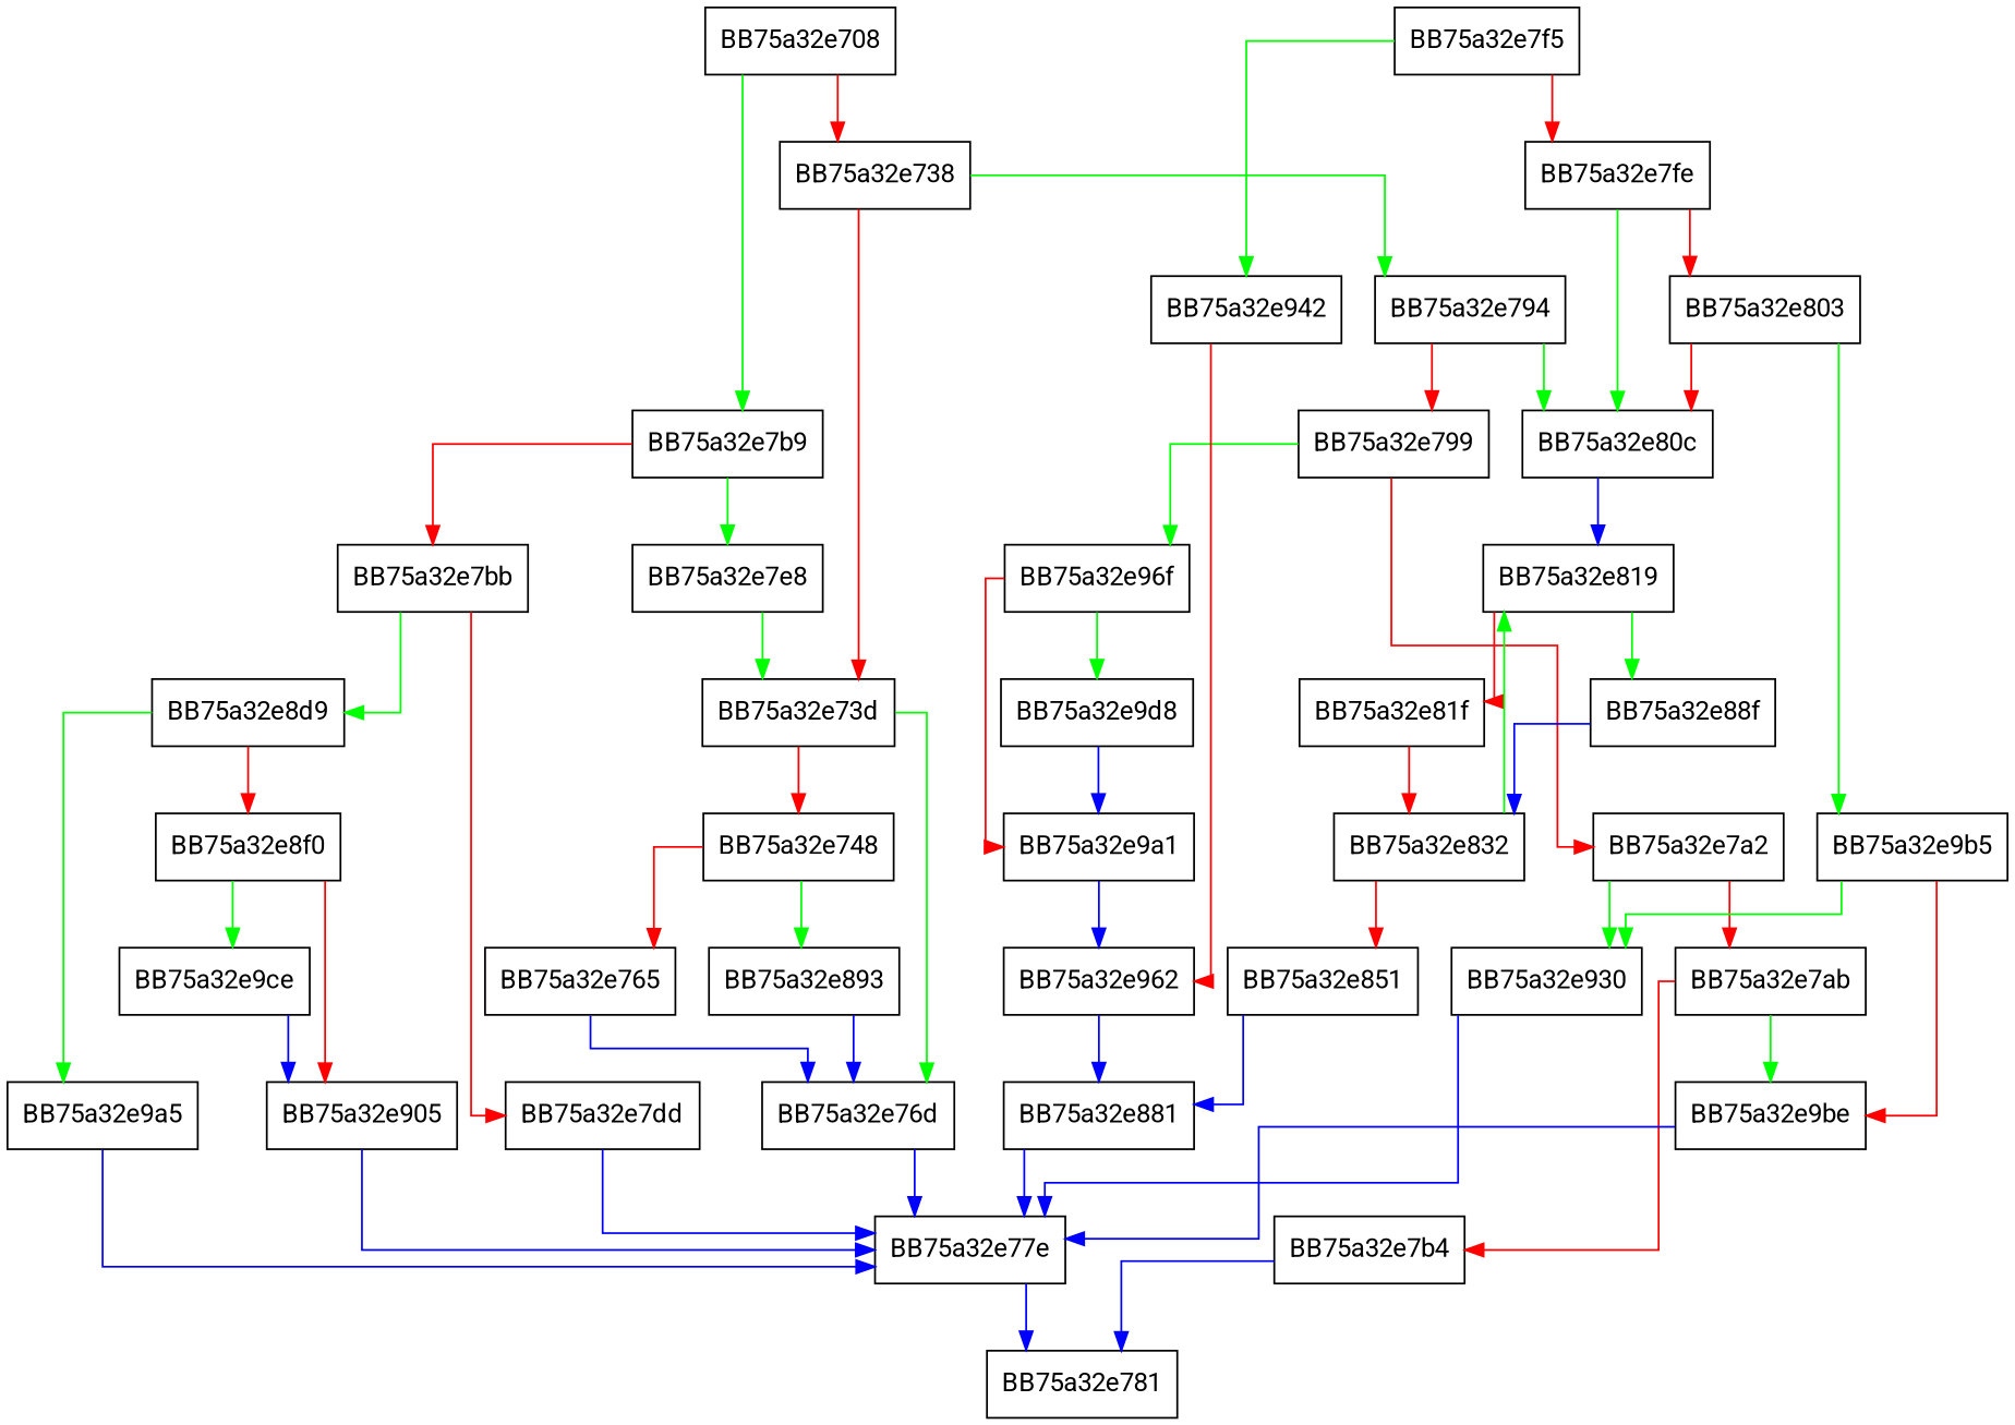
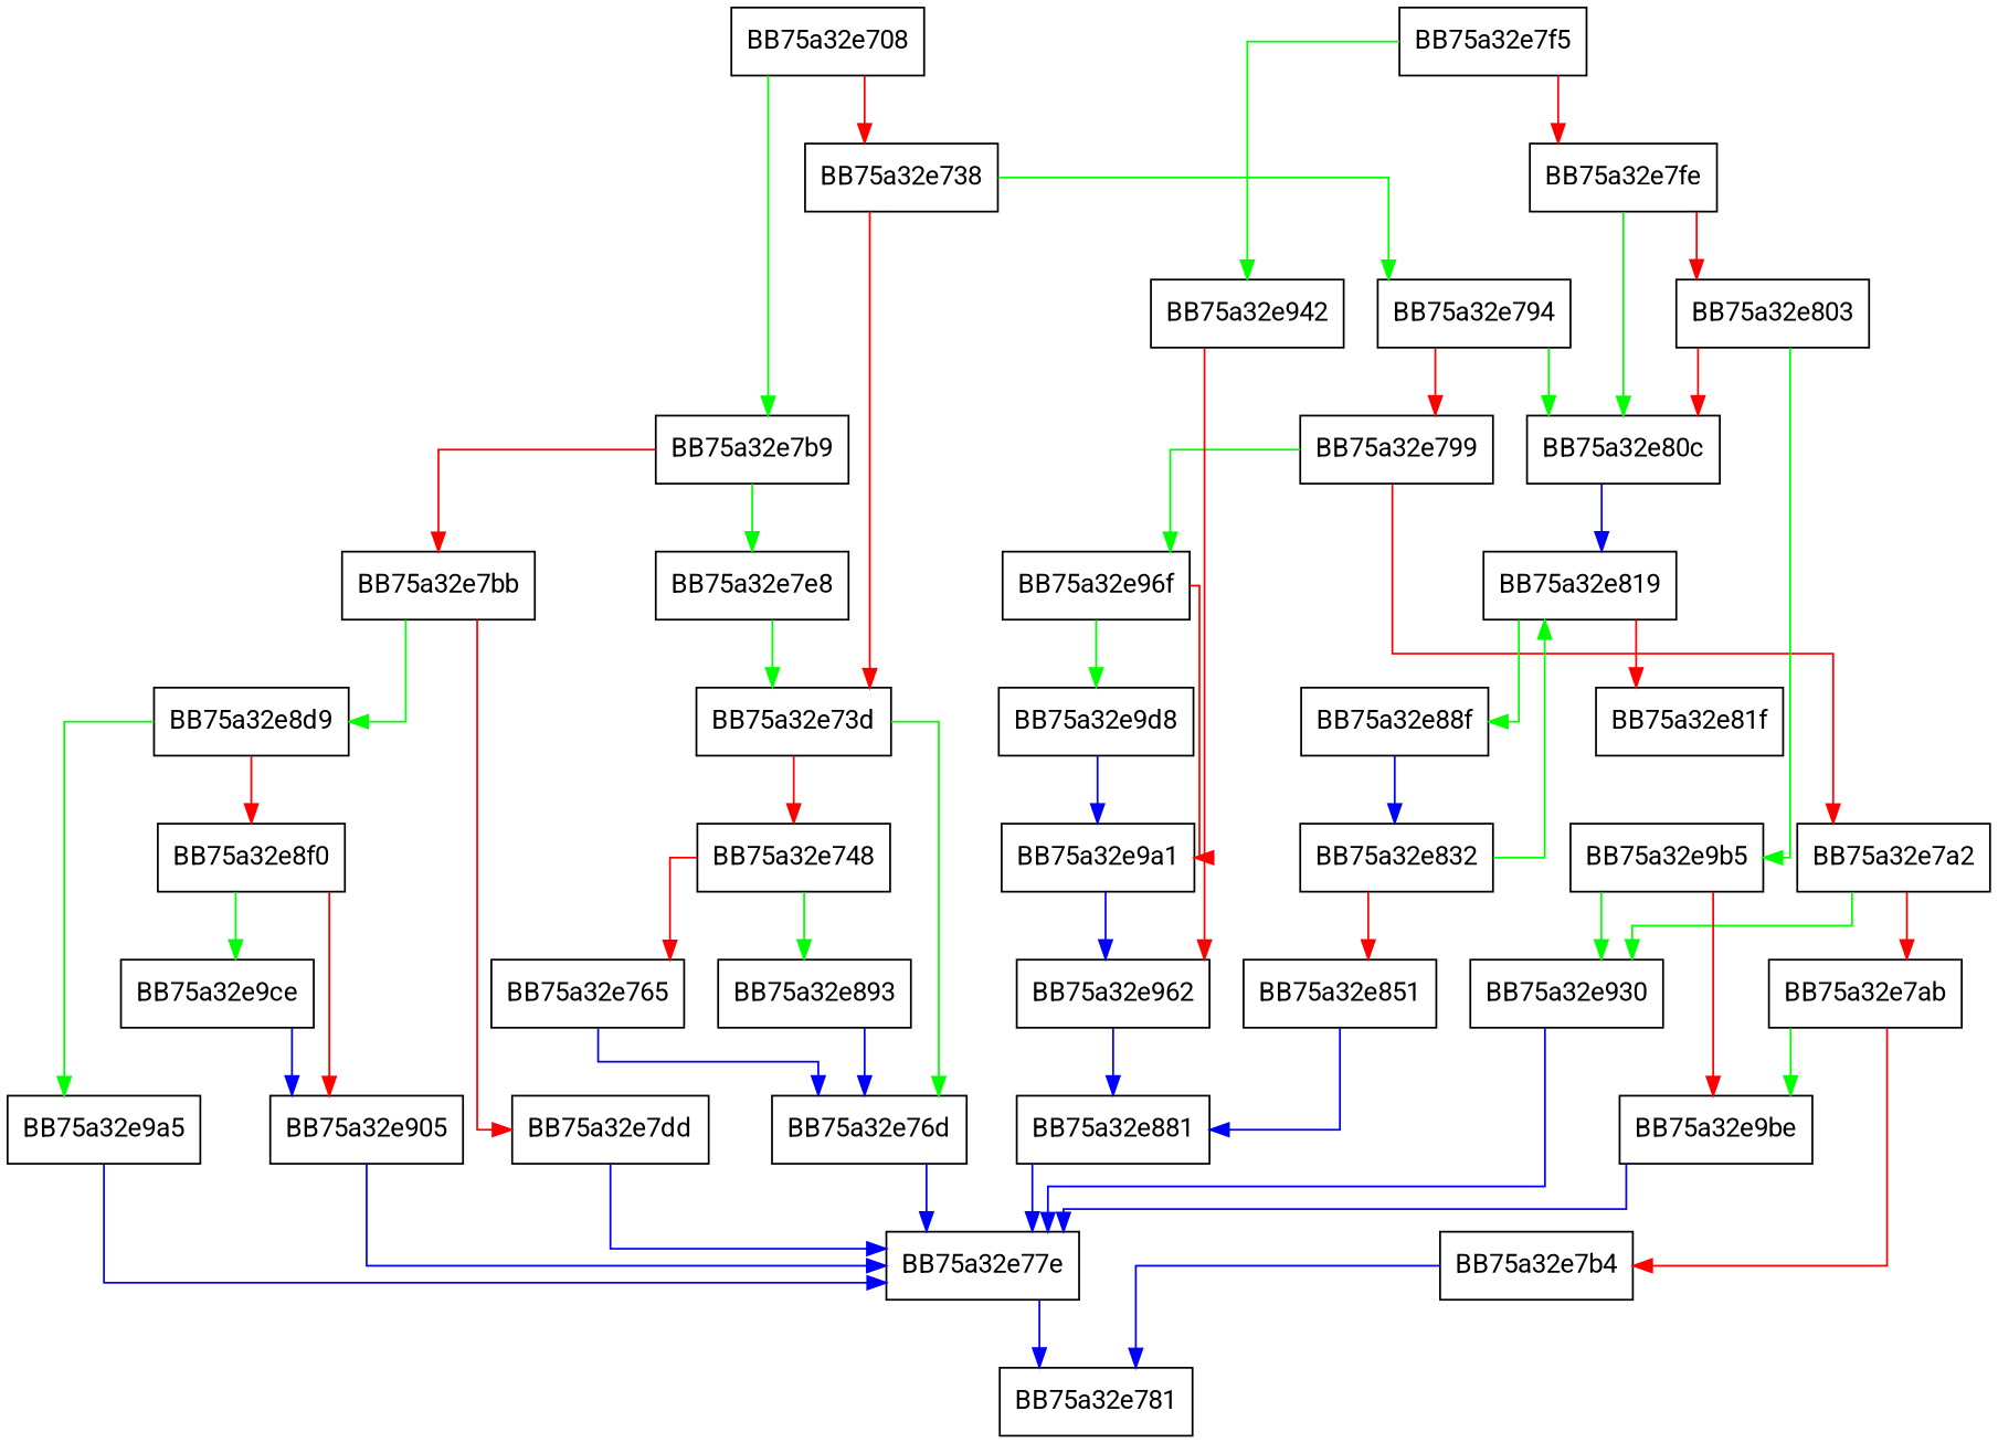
  digraph {
    fontname=Roboto
    splines=ortho
    node [fontname=Roboto shape=box]
    edge [color=red fontname=Roboto]
    BB75a32e708
    BB75a32e7b9
    BB75a32e738
    BB75a32e7e8
    BB75a32e7bb
    BB75a32e794
    BB75a32e73d
    BB75a32e8d9
    BB75a32e7dd
    BB75a32e80c
    BB75a32e799
    BB75a32e76d
    BB75a32e748
    BB75a32e819
    BB75a32e96f
    BB75a32e7a2
    BB75a32e77e
    BB75a32e893
    BB75a32e765
    BB75a32e781
    BB75a32e88f
    BB75a32e81f
    BB75a32e9d8
    BB75a32e9a1
    BB75a32e930
    BB75a32e7ab
    BB75a32e962
    BB75a32e9be
    BB75a32e7b4
    BB75a32e9a5
    BB75a32e8f0
    BB75a32e9ce
    BB75a32e905
    BB75a32e7f5
    BB75a32e942
    BB75a32e7fe
    BB75a32e803
    BB75a32e881
    BB75a32e9b5
    n40 [label=BB75a32e832]
    BB75a32e851
    BB75a32e708 -> BB75a32e7b9 [color=green]
    BB75a32e708 -> BB75a32e738
    BB75a32e7b9 -> BB75a32e7e8 [color=green]
    BB75a32e7b9 -> BB75a32e7bb
    BB75a32e738 -> BB75a32e794 [color=green]
    BB75a32e738 -> BB75a32e73d
    BB75a32e7e8 -> BB75a32e73d [color=green]
    BB75a32e7bb -> BB75a32e8d9 [color=green]
    BB75a32e7bb -> BB75a32e7dd
    BB75a32e794 -> BB75a32e80c [color=green]
    BB75a32e794 -> BB75a32e799
    BB75a32e73d -> BB75a32e76d [color=green]
    BB75a32e73d -> BB75a32e748
    BB75a32e8d9 -> BB75a32e9a5 [color=green]
    BB75a32e8d9 -> BB75a32e8f0
    BB75a32e7dd -> BB75a32e77e [color=blue]
    BB75a32e80c -> BB75a32e819 [color=blue]
    BB75a32e799 -> BB75a32e96f [color=green]
    BB75a32e799 -> BB75a32e7a2
    BB75a32e76d -> BB75a32e77e [color=blue]
    BB75a32e748 -> BB75a32e893 [color=green]
    BB75a32e748 -> BB75a32e765
    BB75a32e819 -> BB75a32e88f [color=green]
    BB75a32e819 -> BB75a32e81f
    BB75a32e96f -> BB75a32e9d8 [color=green]
    BB75a32e96f -> BB75a32e9a1
    BB75a32e7a2 -> BB75a32e930 [color=green]
    BB75a32e7a2 -> BB75a32e7ab
    BB75a32e77e -> BB75a32e781 [color=blue]
    BB75a32e893 -> BB75a32e76d [color=blue]
    BB75a32e765 -> BB75a32e76d [color=blue]
    BB75a32e88f -> n40 [color=blue]
-   BB75a32e81f -> n40
    BB75a32e9d8 -> BB75a32e9a1 [color=blue]
    BB75a32e9a1 -> BB75a32e962 [color=blue]
    BB75a32e930 -> BB75a32e77e [color=blue]
    BB75a32e7ab -> BB75a32e9be [color=green]
    BB75a32e7ab -> BB75a32e7b4
    BB75a32e962 -> BB75a32e881 [color=blue]
    BB75a32e9be -> BB75a32e77e [color=blue]
    BB75a32e7b4 -> BB75a32e781 [color=blue]
    BB75a32e9a5 -> BB75a32e77e [color=blue]
    BB75a32e8f0 -> BB75a32e9ce [color=green]
    BB75a32e8f0 -> BB75a32e905
    BB75a32e9ce -> BB75a32e905 [color=blue]
    BB75a32e905 -> BB75a32e77e [color=blue]
    BB75a32e7f5 -> BB75a32e942 [color=green]
    BB75a32e7f5 -> BB75a32e7fe
    BB75a32e942 -> BB75a32e962
    BB75a32e7fe -> BB75a32e80c [color=green]
    BB75a32e7fe -> BB75a32e803
    BB75a32e803 -> BB75a32e80c
    BB75a32e803 -> BB75a32e9b5 [color=green]
    BB75a32e881 -> BB75a32e77e [color=blue]
    BB75a32e9b5 -> BB75a32e930 [color=green]
    BB75a32e9b5 -> BB75a32e9be
    n40 -> BB75a32e819 [color=green]
    n40 -> BB75a32e851
    BB75a32e851 -> BB75a32e881 [color=blue]
  }
